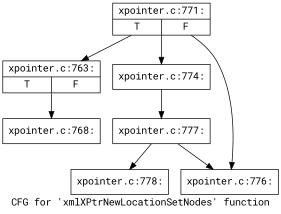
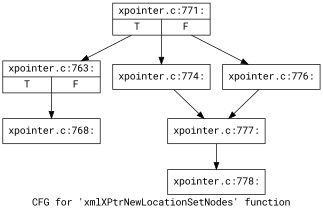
  digraph {
    fontname="Roboto Mono"
    label="CFG for 'xmlXPtrNewLocationSetNodes' function"
    node [fontname="Roboto Mono" shape=record]
    edge [fontname="Roboto Mono"]
    n1 [label="{xpointer.c:763:|{<s0>T|<s1>F}}"]
    n2 [label="{xpointer.c:768:}"]
    n3 [label="{xpointer.c:771:|{<s0>T|<s1>F}}"]
    n4 [label="{xpointer.c:774:}"]
    n5 [label="{xpointer.c:776:}"]
    n6 [label="{xpointer.c:778:}"]
    n7 [label="{xpointer.c:777:}"]
    n1 -> n2
    n3 -> n1
    n3 -> n4
    n3 -> n5
    n4 -> n7
-   n7 -> n5
+   n5 -> n7
    n7 -> n6
  }
